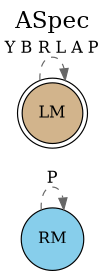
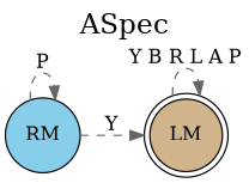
  digraph {
    fontsize=20
    label=ASpec
    labelloc=top
    rankdir=LR
    node [style=filled]
    edge [color=gray40 style=dashed]
    RM [fillcolor=skyblue shape=circle]
    LM [shape=doublecircle fillcolor=tan]
    RM -> RM [label=P]
+   RM -> LM [label=Y]
    LM -> LM [label="Y B R L A P"]
  }
